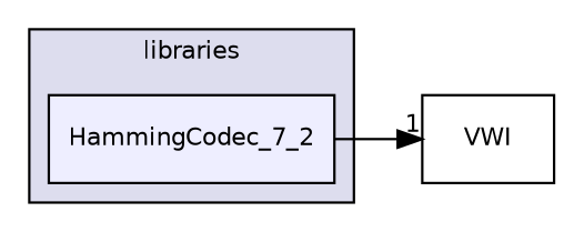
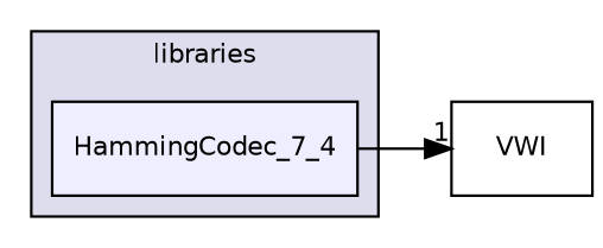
  digraph {
    compound=true
    rankdir=LR
    node [fontname=Helvetica fontsize=10 shape=box]
-   n1 [fillcolor="#eeeeff" label=HammingCodec_7_2 pencolor=black style=filled]
+   n1 [fillcolor="#eeeeff" label=HammingCodec_7_4 pencolor=black style=filled]
    n2 [label=VWI]
    subgraph cluster_1 {
      bgcolor="#ddddee"
      fontname=Helvetica
      fontsize=10
      label=libraries
      pencolor=black
      n1
    }
    n1 -> n2 [headlabel=1 labeldistance=1.5 labelfontname=Helvetica labelfontsize=10]
  }
